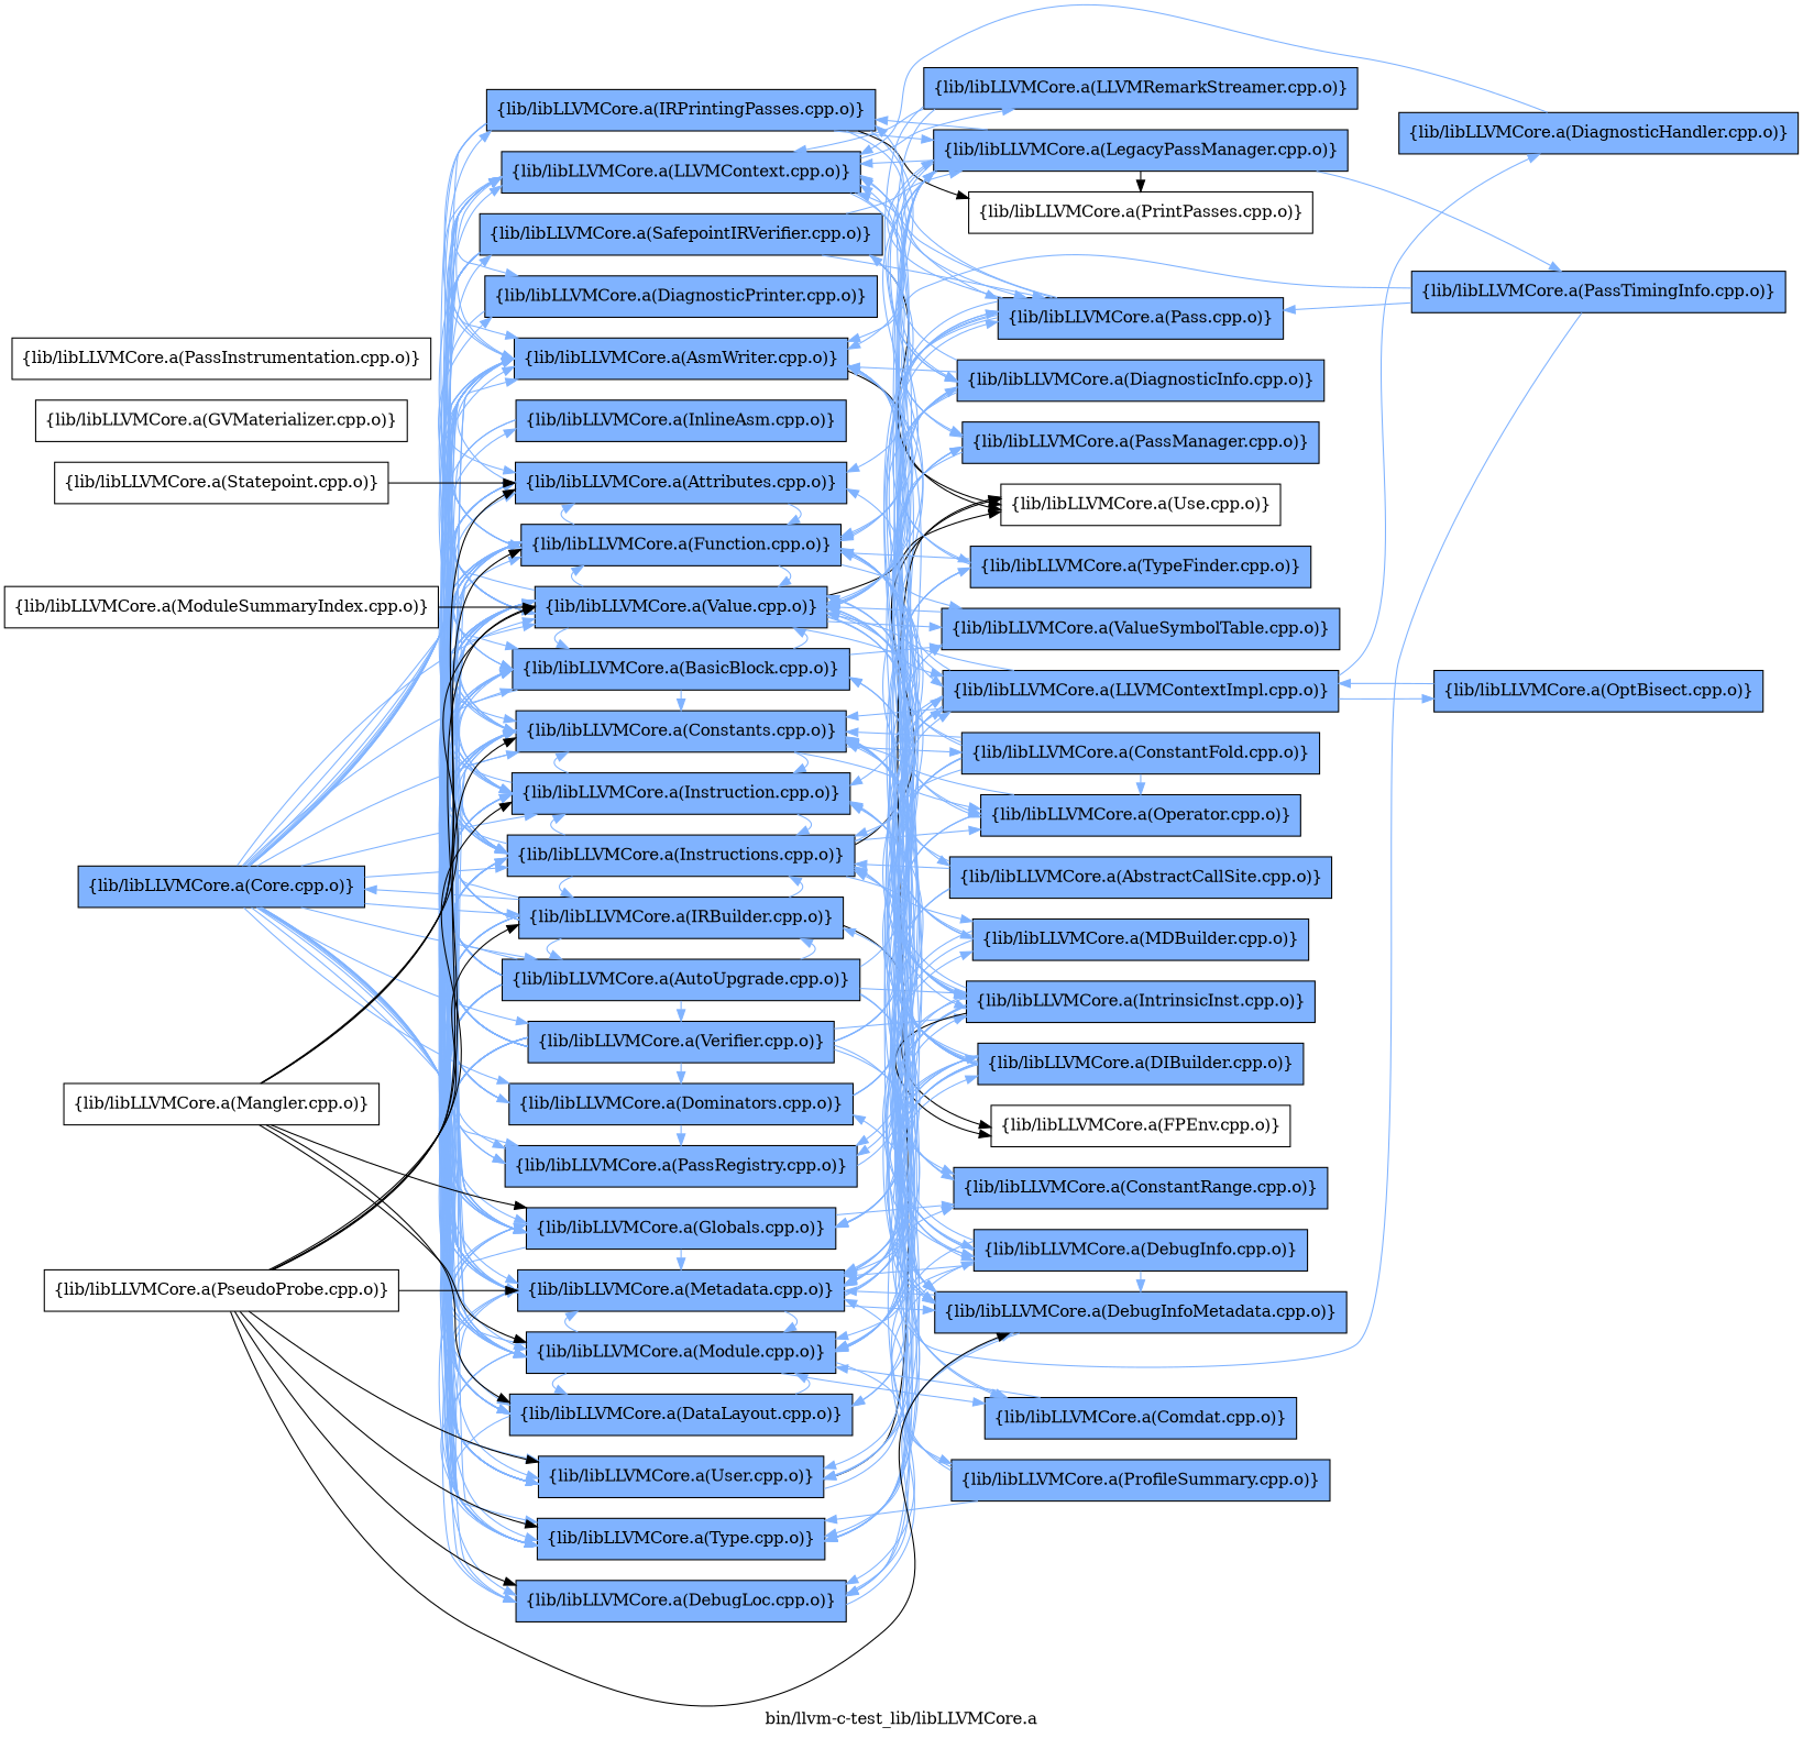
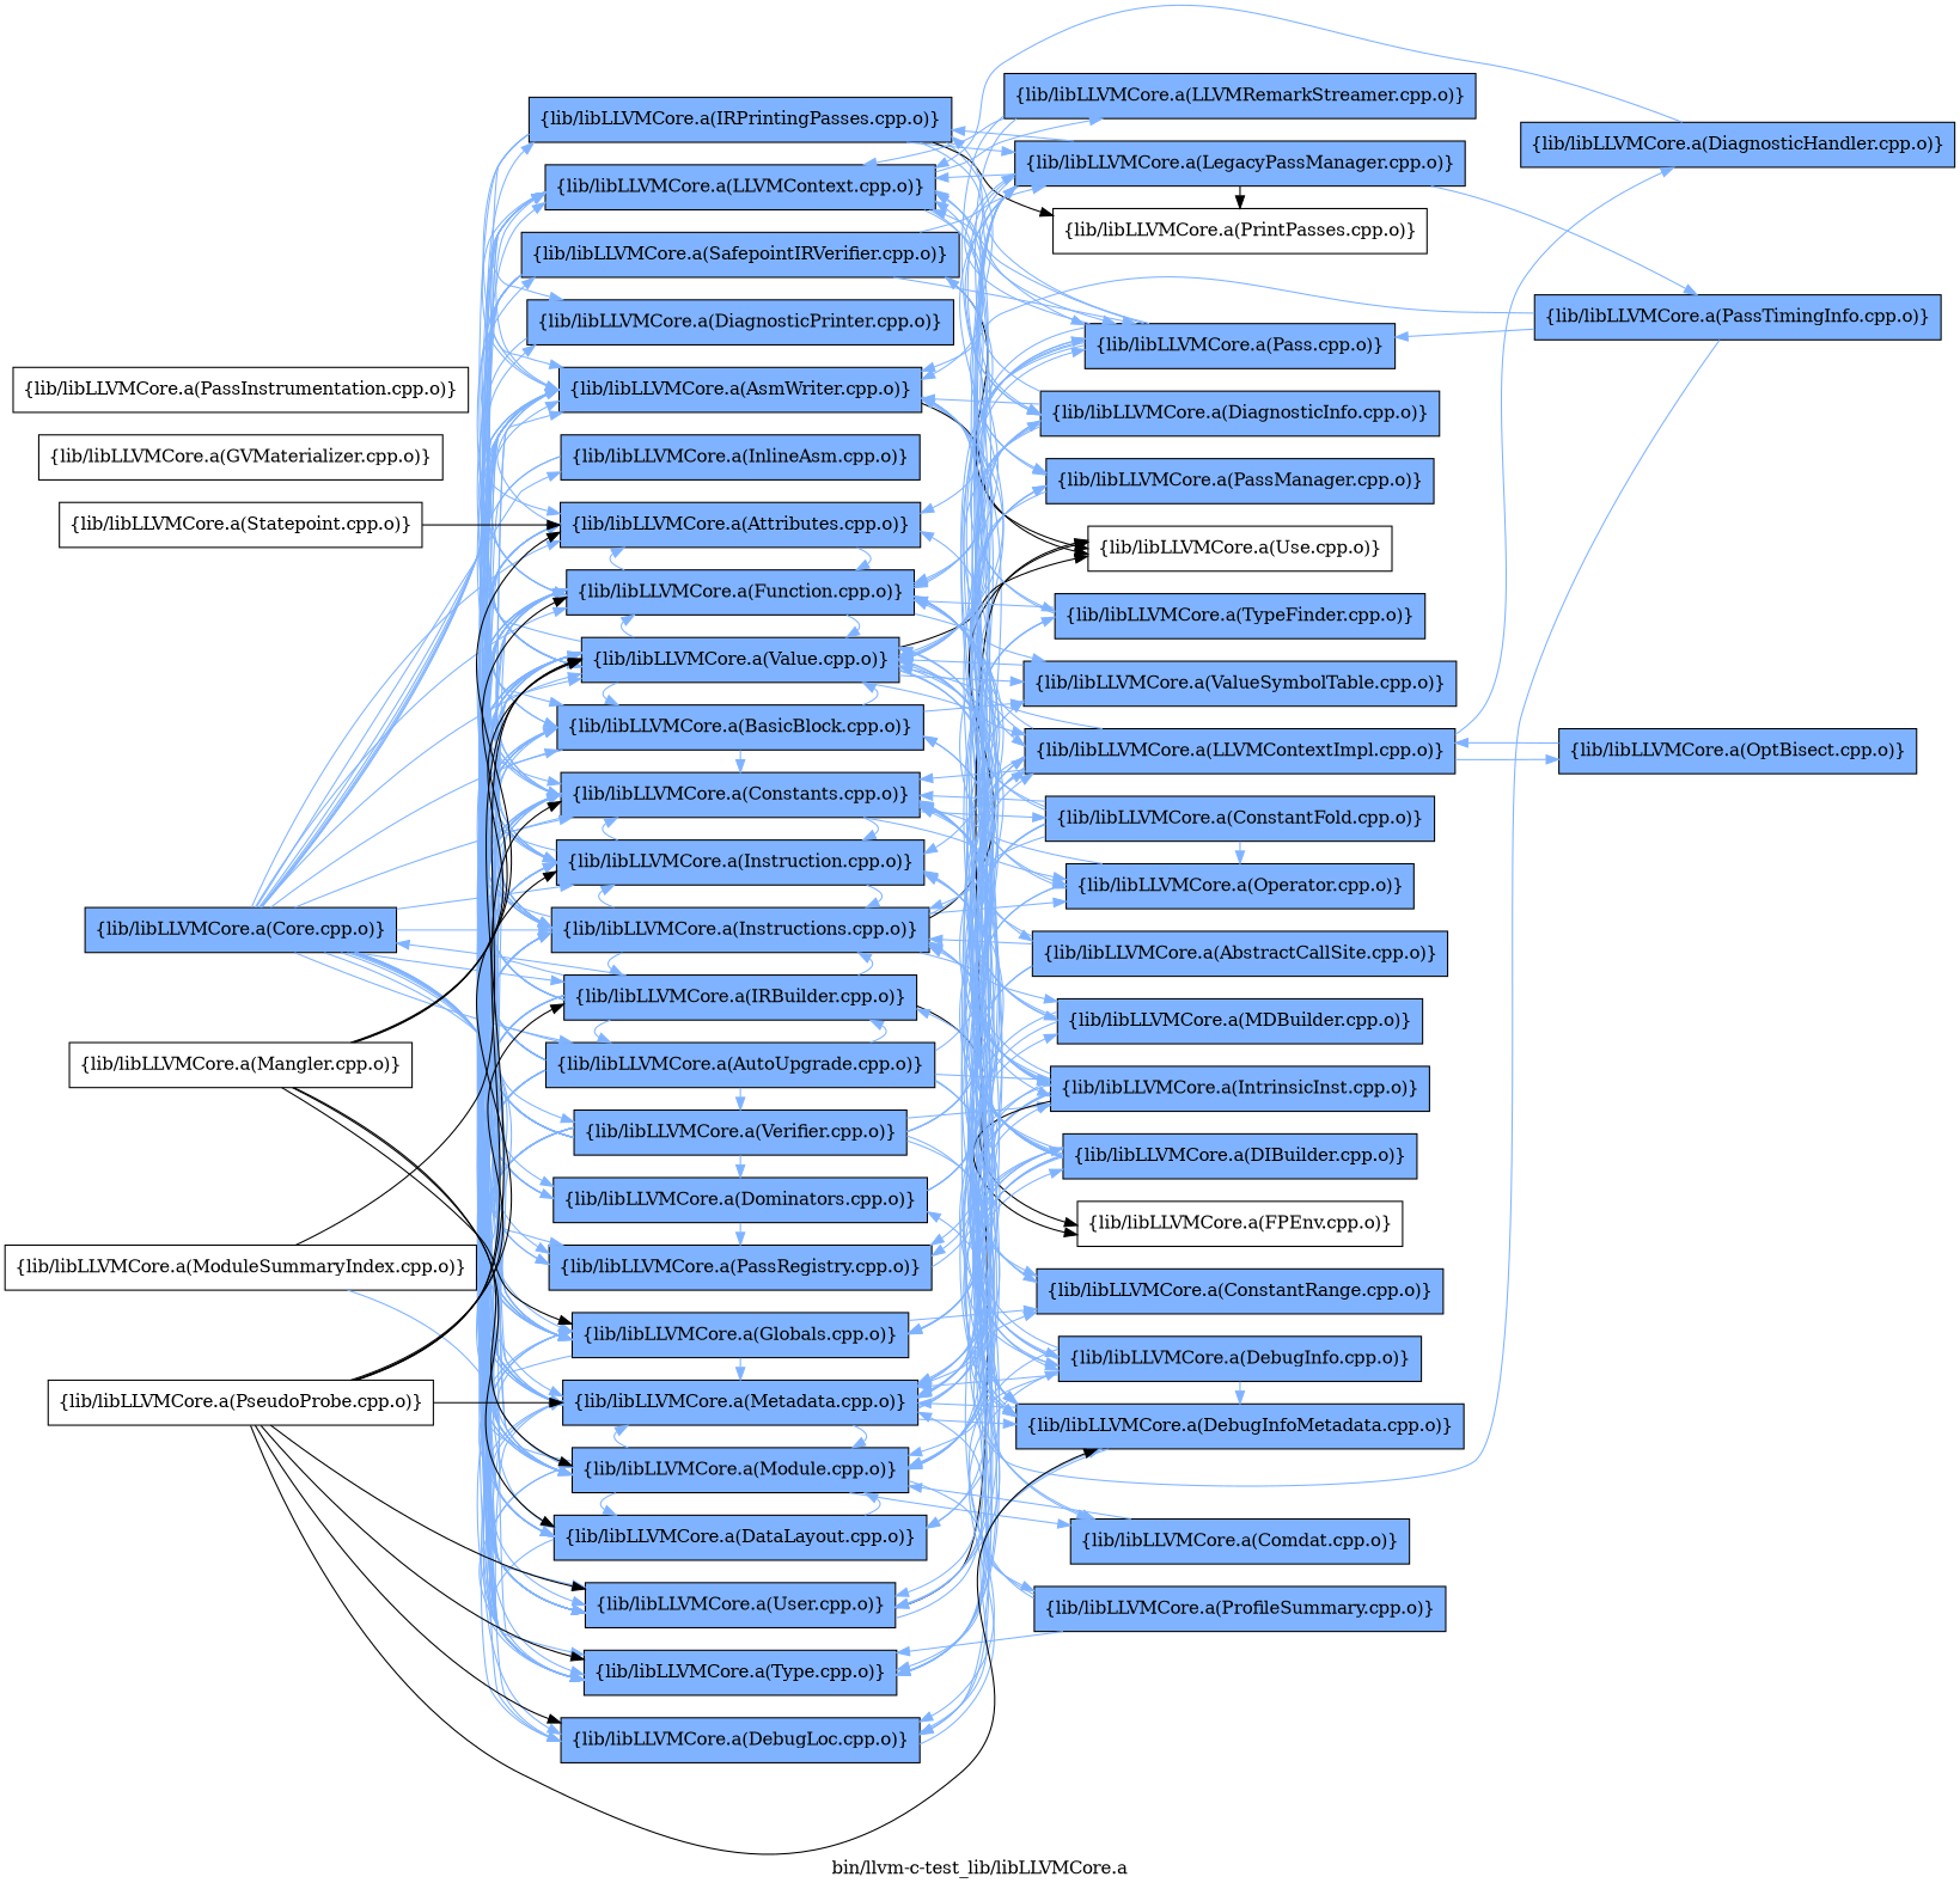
  digraph {
    label="bin/llvm-c-test_lib/libLLVMCore.a"
    rankdir=LR
    node [fillcolor="0.600000 0.5 1" group=1 shape=box style=filled]
    edge [color="0.600000 0.5 1"]
    n1 [label="{lib/libLLVMCore.a(Core.cpp.o)}"]
    n2 [label="{lib/libLLVMCore.a(Attributes.cpp.o)}"]
    n3 [label="{lib/libLLVMCore.a(AsmWriter.cpp.o)}"]
    n4 [label="{lib/libLLVMCore.a(AutoUpgrade.cpp.o)}"]
    n5 [label="{lib/libLLVMCore.a(BasicBlock.cpp.o)}"]
    n6 [label="{lib/libLLVMCore.a(Constants.cpp.o)}"]
    n7 [label="{lib/libLLVMCore.a(DataLayout.cpp.o)}"]
    n8 [label="{lib/libLLVMCore.a(DebugLoc.cpp.o)}"]
    n9 [label="{lib/libLLVMCore.a(DiagnosticPrinter.cpp.o)}"]
    n10 [label="{lib/libLLVMCore.a(Dominators.cpp.o)}"]
    n11 [label="{lib/libLLVMCore.a(Function.cpp.o)}"]
    n12 [label="{lib/libLLVMCore.a(Globals.cpp.o)}"]
    n13 [label="{lib/libLLVMCore.a(IRBuilder.cpp.o)}"]
    n14 [label="{lib/libLLVMCore.a(IRPrintingPasses.cpp.o)}"]
    n15 [label="{lib/libLLVMCore.a(InlineAsm.cpp.o)}"]
    n16 [label="{lib/libLLVMCore.a(Instruction.cpp.o)}"]
    n17 [label="{lib/libLLVMCore.a(Instructions.cpp.o)}"]
    n18 [label="{lib/libLLVMCore.a(LLVMContext.cpp.o)}"]
    n19 [label="{lib/libLLVMCore.a(Metadata.cpp.o)}"]
    n20 [label="{lib/libLLVMCore.a(Module.cpp.o)}"]
    n21 [label="{lib/libLLVMCore.a(PassRegistry.cpp.o)}"]
    n22 [label="{lib/libLLVMCore.a(SafepointIRVerifier.cpp.o)}"]
    n23 [label="{lib/libLLVMCore.a(Type.cpp.o)}"]
    n24 [label="{lib/libLLVMCore.a(User.cpp.o)}"]
    n25 [label="{lib/libLLVMCore.a(Value.cpp.o)}"]
    n26 [label="{lib/libLLVMCore.a(Verifier.cpp.o)}"]
    n27 [label="{lib/libLLVMCore.a(Comdat.cpp.o)}"]
    n28 [label="{lib/libLLVMCore.a(ConstantRange.cpp.o)}"]
    n29 [label="{lib/libLLVMCore.a(DebugInfoMetadata.cpp.o)}"]
    n30 [label="{lib/libLLVMCore.a(IntrinsicInst.cpp.o)}"]
    n31 [label="{lib/libLLVMCore.a(Operator.cpp.o)}"]
    n32 [label="{lib/libLLVMCore.a(TypeFinder.cpp.o)}"]
    n33 [group=0 label="{lib/libLLVMCore.a(Use.cpp.o)}" fillcolor="" style=""]
    n34 [label="{lib/libLLVMCore.a(DebugInfo.cpp.o)}"]
    n35 [label="{lib/libLLVMCore.a(DiagnosticInfo.cpp.o)}"]
    n36 [label="{lib/libLLVMCore.a(ValueSymbolTable.cpp.o)}"]
    n37 [label="{lib/libLLVMCore.a(ConstantFold.cpp.o)}"]
    n38 [label="{lib/libLLVMCore.a(LegacyPassManager.cpp.o)}"]
    n39 [label="{lib/libLLVMCore.a(Pass.cpp.o)}"]
    n40 [label="{lib/libLLVMCore.a(PassManager.cpp.o)}"]
    n41 [label="{lib/libLLVMCore.a(AbstractCallSite.cpp.o)}"]
    n42 [label="{lib/libLLVMCore.a(MDBuilder.cpp.o)}"]
    n43 [group=0 label="{lib/libLLVMCore.a(FPEnv.cpp.o)}" fillcolor="" style=""]
    n44 [group=0 label="{lib/libLLVMCore.a(PrintPasses.cpp.o)}" fillcolor="" style=""]
    n45 [label="{lib/libLLVMCore.a(LLVMContextImpl.cpp.o)}"]
    n46 [label="{lib/libLLVMCore.a(LLVMRemarkStreamer.cpp.o)}"]
    n47 [label="{lib/libLLVMCore.a(DIBuilder.cpp.o)}"]
    n48 [label="{lib/libLLVMCore.a(ProfileSummary.cpp.o)}"]
    n49 [label="{lib/libLLVMCore.a(PassTimingInfo.cpp.o)}"]
    n50 [label="{lib/libLLVMCore.a(DiagnosticHandler.cpp.o)}"]
    n51 [label="{lib/libLLVMCore.a(OptBisect.cpp.o)}"]
    n52 [group=0 label="{lib/libLLVMCore.a(GVMaterializer.cpp.o)}" fillcolor="" style=""]
    n53 [group=0 label="{lib/libLLVMCore.a(ModuleSummaryIndex.cpp.o)}" fillcolor="" style=""]
    n54 [group=0 label="{lib/libLLVMCore.a(PassInstrumentation.cpp.o)}" fillcolor="" style=""]
    n55 [group=0 label="{lib/libLLVMCore.a(Mangler.cpp.o)}" fillcolor="" style=""]
    n56 [group=0 label="{lib/libLLVMCore.a(Statepoint.cpp.o)}" fillcolor="" style=""]
    n57 [group=0 label="{lib/libLLVMCore.a(PseudoProbe.cpp.o)}" fillcolor="" style=""]
    subgraph sub_1 {
      rank=same
      n1
    }
    subgraph sub_2 {
      rank=same
      n2
      n3
      n4
      n5
      n6
      n7
      n8
      n9
      n10
      n11
      n12
      n13
      n14
      n15
      n16
      n17
      n18
      n19
      n20
      n21
      n22
      n23
      n24
      n25
      n26
    }
    subgraph sub_3 {
      rank=same
      n27
      n28
      n29
      n30
      n31
      n32
      n33
      n34
      n35
      n36
      n37
      n38
      n39
      n40
      n41
      n42
      n43
      n44
      n45
      n46
      n47
      n48
    }
    subgraph sub_4 {
      rank=same
      n1
    }
    subgraph sub_5 {
      rank=same
      n2
      n3
      n4
      n5
      n6
      n7
      n8
      n9
      n10
      n11
      n12
      n13
      n14
      n15
      n16
      n17
      n18
      n19
      n20
      n21
      n22
      n23
      n24
      n25
      n26
    }
    subgraph sub_6 {
      rank=same
      n27
      n28
      n29
      n30
      n31
      n32
      n33
      n34
      n35
      n36
      n37
      n38
      n39
      n40
      n41
      n42
      n43
      n44
      n45
      n46
      n47
      n48
    }
    n1 -> n2
    n1 -> n3
    n1 -> n4
    n1 -> n5
    n1 -> n6
    n1 -> n7
    n1 -> n8
    n1 -> n9
    n1 -> n10
    n1 -> n11
    n1 -> n12
    n1 -> n13
    n1 -> n14
    n1 -> n15
    n1 -> n16
    n1 -> n17
    n1 -> n18
    n1 -> n19
    n1 -> n20
    n1 -> n21
    n1 -> n22
    n1 -> n23
-   n1 -> n24
+   n53 -> n24
    n1 -> n25
    n1 -> n26
    n2 -> n3
    n2 -> n11
    n3 -> n2
    n3 -> n5
    n3 -> n6
    n3 -> n11
    n3 -> n12
    n3 -> n16
    n3 -> n17
    n3 -> n18
    n3 -> n19
    n3 -> n20
    n3 -> n23
    n3 -> n24
    n3 -> n25
    n3 -> n27
    n3 -> n28
    n3 -> n29
    n3 -> n30
    n3 -> n31
    n3 -> n32
    n3 -> n33 [color=""]
    n4 -> n2
    n4 -> n3
    n4 -> n5
    n4 -> n6
    n4 -> n7
    n4 -> n11
    n4 -> n12
    n4 -> n13
    n4 -> n16
    n4 -> n17
    n4 -> n18
    n4 -> n19
    n4 -> n20
    n4 -> n23
    n4 -> n24
    n4 -> n25
    n4 -> n26
    n4 -> n27
    n4 -> n30
    n4 -> n34
    n4 -> n35
    n5 -> n6
    n5 -> n16
    n5 -> n17
    n5 -> n19
    n5 -> n23
    n5 -> n24
    n5 -> n25
    n5 -> n36
    n6 -> n11
    n6 -> n12
    n6 -> n16
    n6 -> n17
    n6 -> n23
    n6 -> n24
    n6 -> n25
    n6 -> n31
    n6 -> n37
    n7 -> n12
    n7 -> n20
    n7 -> n23
    n8 -> n19
    n8 -> n29
    n8 -> n34
    n9 -> n25
    n10 -> n3
    n10 -> n5
    n10 -> n16
    n10 -> n21
    n10 -> n25
    n10 -> n38
    n10 -> n39
    n10 -> n40
    n11 -> n2
    n11 -> n5
    n11 -> n6
    n11 -> n7
    n11 -> n12
    n11 -> n17
    n11 -> n18
    n11 -> n19
    n11 -> n20
    n11 -> n23
    n11 -> n24
    n11 -> n25
    n11 -> n29
    n11 -> n30
    n11 -> n36
    n11 -> n41
    n11 -> n42
    n12 -> n6
    n12 -> n11
    n12 -> n19
    n12 -> n20
    n12 -> n23
    n12 -> n24
    n12 -> n25
    n12 -> n28
    n13 -> n1
    n13 -> n2
    n13 -> n4
    n13 -> n5
    n13 -> n6
    n13 -> n7
    n13 -> n11
    n13 -> n12
    n13 -> n16
    n13 -> n17
    n13 -> n19
    n13 -> n23
    n13 -> n24
    n13 -> n25
    n13 -> n43 [color=""]
    n14 -> n3
    n14 -> n21
    n14 -> n25
    n14 -> n38
    n14 -> n39
    n14 -> n40
    n14 -> n44 [color=""]
    n15 -> n23
    n15 -> n25
    n16 -> n2
    n16 -> n5
    n16 -> n6
    n16 -> n17
    n16 -> n19
    n16 -> n24
    n16 -> n25
    n17 -> n2
    n17 -> n5
    n17 -> n6
    n17 -> n7
    n17 -> n11
    n17 -> n13
    n17 -> n16
    n17 -> n19
    n17 -> n20
    n17 -> n23
    n17 -> n24
    n17 -> n25
    n17 -> n31
    n17 -> n33 [color=""]
    n17 -> n42
    n17 -> n45
    n18 -> n3
    n18 -> n9
    n18 -> n35
    n18 -> n45
    n18 -> n46
    n19 -> n3
    n19 -> n6
    n19 -> n8
    n19 -> n18
    n19 -> n20
    n19 -> n23
    n19 -> n25
    n19 -> n28
    n19 -> n29
    n19 -> n42
    n19 -> n45
    n19 -> n47
    n20 -> n3
    n20 -> n6
    n20 -> n7
    n20 -> n11
    n20 -> n12
    n20 -> n18
    n20 -> n19
    n20 -> n23
    n20 -> n24
    n20 -> n25
    n20 -> n27
    n20 -> n32
    n20 -> n36
    n20 -> n48
    n21 -> n39
    n22 -> n3
    n22 -> n5
    n22 -> n6
    n22 -> n10
    n22 -> n11
    n22 -> n16
    n22 -> n21
    n22 -> n25
    n22 -> n33 [color=""]
    n22 -> n38
    n22 -> n39
    n22 -> n40
    n23 -> n6
    n24 -> n30
    n24 -> n33 [color=""]
    n25 -> n2
    n25 -> n5
    n25 -> n6
    n25 -> n7
    n25 -> n11
    n25 -> n12
    n25 -> n16
    n25 -> n17
    n25 -> n18
    n25 -> n19
    n25 -> n23
    n25 -> n24
    n25 -> n30
    n25 -> n31
    n25 -> n33 [color=""]
    n25 -> n34
    n25 -> n36
    n25 -> n45
    n26 -> n2
    n26 -> n3
    n26 -> n5
    n26 -> n6
    n26 -> n7
    n26 -> n8
    n26 -> n10
    n26 -> n11
    n26 -> n12
    n26 -> n16
    n26 -> n17
    n26 -> n18
    n26 -> n19
    n26 -> n20
    n26 -> n21
    n26 -> n23
    n26 -> n24
    n26 -> n25
    n26 -> n28
    n26 -> n29
    n26 -> n30
    n26 -> n38
    n26 -> n39
    n26 -> n40
    n27 -> n20
    n28 -> n17
    n29 -> n6
    n29 -> n18
    n29 -> n19
    n29 -> n23
    n29 -> n45
    n30 -> n5
    n30 -> n6
    n30 -> n7
    n30 -> n16
    n30 -> n17
    n30 -> n19
    n30 -> n20
    n30 -> n23
    n30 -> n24
    n30 -> n25
    n30 -> n29
    n30 -> n43 [color=""]
    n31 -> n6
    n31 -> n7
    n31 -> n23
    n32 -> n11
    n32 -> n12
    n32 -> n19
    n32 -> n22
    n34 -> n8
    n34 -> n11
    n34 -> n16
    n34 -> n19
    n34 -> n20
    n34 -> n25
    n34 -> n29
    n34 -> n47
    n35 -> n3
    n35 -> n8
    n35 -> n11
    n35 -> n16
    n35 -> n18
    n35 -> n19
    n35 -> n25
    n36 -> n25
    n37 -> n6
    n37 -> n11
    n37 -> n12
    n37 -> n17
    n37 -> n20
    n37 -> n23
    n37 -> n25
    n37 -> n31
    n38 -> n3
    n38 -> n11
    n38 -> n12
    n38 -> n14
    n38 -> n18
    n38 -> n20
    n38 -> n21
    n38 -> n25
    n38 -> n35
    n38 -> n39
    n38 -> n44 [color=""]
    n38 -> n49
    n39 -> n2
    n39 -> n11
    n39 -> n14
    n39 -> n18
    n39 -> n21
    n39 -> n25
    n39 -> n38
    n40 -> n12
    n40 -> n25
    n41 -> n6
    n41 -> n17
    n41 -> n19
    n41 -> n24
    n42 -> n6
    n42 -> n19
    n42 -> n23
    n42 -> n25
    n45 -> n3
    n45 -> n6
    n45 -> n18
    n45 -> n19
    n45 -> n20
    n45 -> n24
    n45 -> n25
    n45 -> n29
    n45 -> n50
    n45 -> n51
    n46 -> n18
    n46 -> n25
    n46 -> n35
    n47 -> n2
    n47 -> n5
    n47 -> n6
    n47 -> n8
    n47 -> n11
    n47 -> n13
    n47 -> n16
    n47 -> n17
    n47 -> n19
    n47 -> n20
    n47 -> n23
    n47 -> n24
    n47 -> n25
    n47 -> n29
    n47 -> n34
    n48 -> n6
    n48 -> n19
    n48 -> n23
    n49 -> n3
    n49 -> n10
    n49 -> n39
    n50 -> n18
    n51 -> n45
    n53 -> n25 [color=""]
    n55 -> n2 [color=""]
    n55 -> n7 [color=""]
    n55 -> n11 [color=""]
    n55 -> n12 [color=""]
    n55 -> n20 [color=""]
    n55 -> n25 [color=""]
    n56 -> n2 [color=""]
    n57 -> n6 [color=""]
    n57 -> n8 [color=""]
    n57 -> n13 [color=""]
    n57 -> n16 [color=""]
    n57 -> n19 [color=""]
    n57 -> n23 [color=""]
    n57 -> n24 [color=""]
    n57 -> n25 [color=""]
    n57 -> n29 [color=""]
  }
